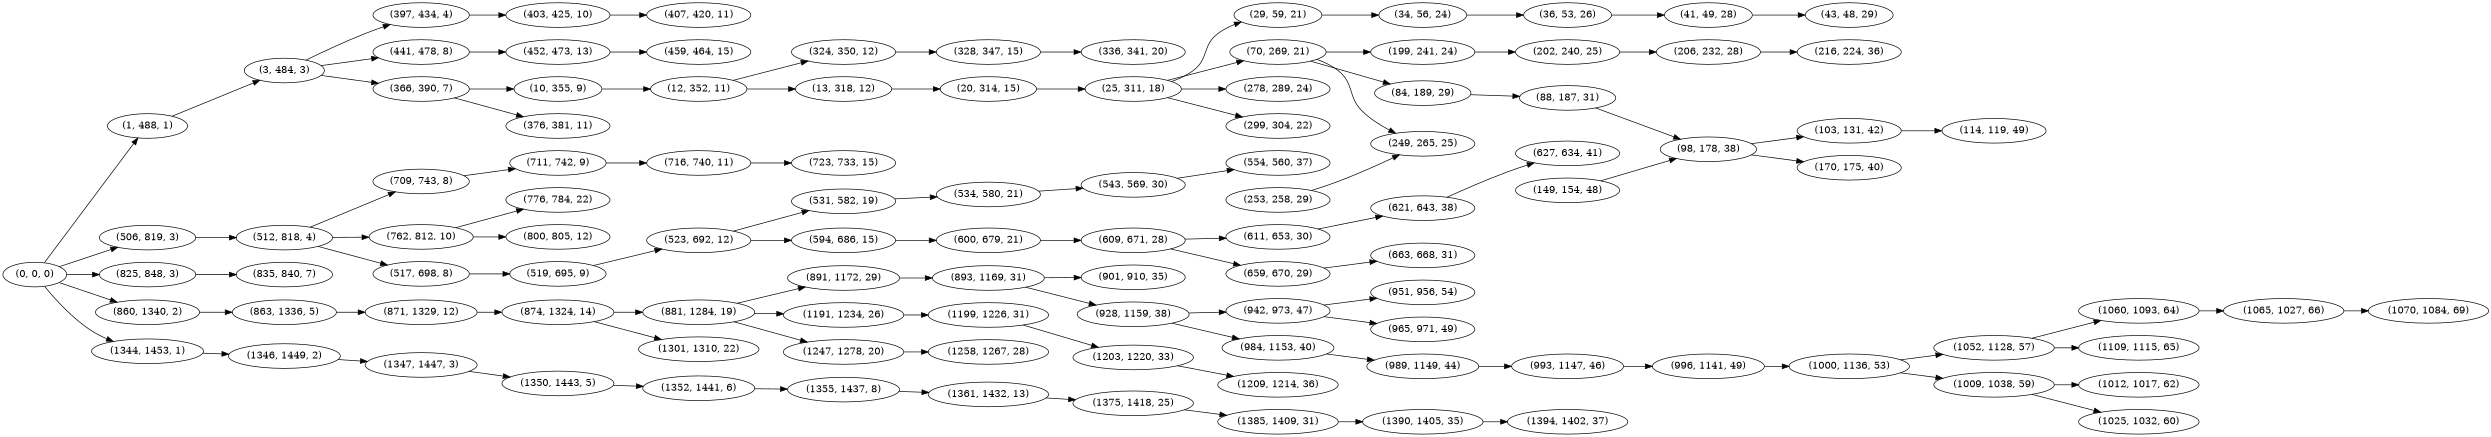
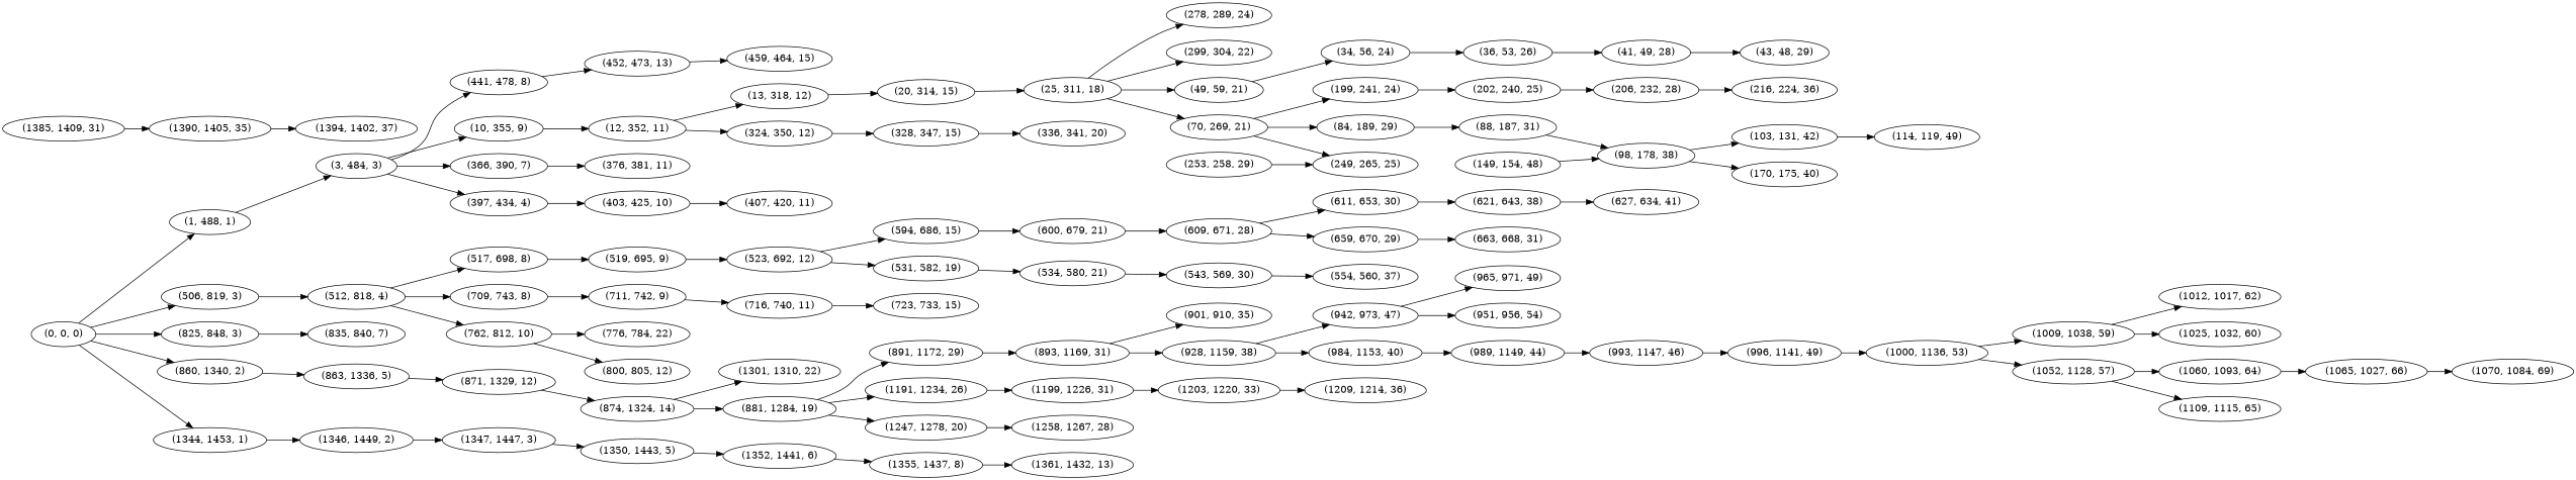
  digraph {
    rankdir=LR
    "(0, 0, 0)"
    "(1, 488, 1)"
    "(506, 819, 3)"
    "(825, 848, 3)"
    "(860, 1340, 2)"
    "(1344, 1453, 1)"
    "(3, 484, 3)"
    "(512, 818, 4)"
    "(835, 840, 7)"
    "(863, 1336, 5)"
    "(1346, 1449, 2)"
    "(10, 355, 9)"
    "(366, 390, 7)"
    "(397, 434, 4)"
    "(441, 478, 8)"
    "(12, 352, 11)"
    "(376, 381, 11)"
    "(403, 425, 10)"
    "(452, 473, 13)"
    "(13, 318, 12)"
    "(324, 350, 12)"
    "(20, 314, 15)"
    "(328, 347, 15)"
    "(25, 311, 18)"
-   "(29, 59, 21)"
+   "(29, 59, 21)" [label="(49, 59, 21)"]
    "(70, 269, 21)"
    "(278, 289, 24)"
    "(299, 304, 22)"
    "(34, 56, 24)"
    "(84, 189, 29)"
    "(199, 241, 24)"
    "(249, 265, 25)"
    "(36, 53, 26)"
    "(41, 49, 28)"
    "(43, 48, 29)"
    "(88, 187, 31)"
    "(202, 240, 25)"
    "(98, 178, 38)"
    "(103, 131, 42)"
    "(170, 175, 40)"
    "(114, 119, 49)"
    "(149, 154, 48)"
    "(206, 232, 28)"
    "(216, 224, 36)"
    "(253, 258, 29)"
    "(336, 341, 20)"
    "(407, 420, 11)"
    "(459, 464, 15)"
    "(517, 698, 8)"
    "(709, 743, 8)"
    "(762, 812, 10)"
    "(519, 695, 9)"
    "(711, 742, 9)"
    "(776, 784, 22)"
    "(800, 805, 12)"
    "(523, 692, 12)"
    "(531, 582, 19)"
    "(594, 686, 15)"
    "(534, 580, 21)"
    "(600, 679, 21)"
    "(543, 569, 30)"
    "(554, 560, 37)"
    "(609, 671, 28)"
    "(611, 653, 30)"
    "(659, 670, 29)"
    "(621, 643, 38)"
    "(663, 668, 31)"
    "(627, 634, 41)"
    "(716, 740, 11)"
    "(723, 733, 15)"
    "(871, 1329, 12)"
    "(874, 1324, 14)"
    "(881, 1284, 19)"
    "(1301, 1310, 22)"
    "(891, 1172, 29)"
    "(1191, 1234, 26)"
    "(1247, 1278, 20)"
    "(893, 1169, 31)"
    "(1199, 1226, 31)"
    "(1258, 1267, 28)"
    "(901, 910, 35)"
    "(928, 1159, 38)"
    "(942, 973, 47)"
    "(984, 1153, 40)"
    "(951, 956, 54)"
    "(965, 971, 49)"
    "(989, 1149, 44)"
    "(993, 1147, 46)"
    "(996, 1141, 49)"
    "(1000, 1136, 53)"
    "(1009, 1038, 59)"
    "(1052, 1128, 57)"
    "(1012, 1017, 62)"
    n94 [label="(1025, 1032, 60)"]
    "(1060, 1093, 64)"
    "(1109, 1115, 65)"
    n97 [label="(1065, 1027, 66)"]
    "(1070, 1084, 69)"
    "(1203, 1220, 33)"
    "(1209, 1214, 36)"
    "(1347, 1447, 3)"
    "(1350, 1443, 5)"
    "(1352, 1441, 6)"
    "(1355, 1437, 8)"
    "(1361, 1432, 13)"
-   "(1375, 1418, 25)"
    "(1385, 1409, 31)"
    "(1390, 1405, 35)"
    "(1394, 1402, 37)"
    "(0, 0, 0)" -> "(1, 488, 1)"
    "(0, 0, 0)" -> "(506, 819, 3)"
    "(0, 0, 0)" -> "(825, 848, 3)"
    "(0, 0, 0)" -> "(860, 1340, 2)"
    "(0, 0, 0)" -> "(1344, 1453, 1)"
    "(1, 488, 1)" -> "(3, 484, 3)"
    "(506, 819, 3)" -> "(512, 818, 4)"
    "(825, 848, 3)" -> "(835, 840, 7)"
    "(860, 1340, 2)" -> "(863, 1336, 5)"
    "(1344, 1453, 1)" -> "(1346, 1449, 2)"
-   "(366, 390, 7)" -> "(10, 355, 9)"
+   "(3, 484, 3)" -> "(10, 355, 9)"
    "(3, 484, 3)" -> "(366, 390, 7)"
    "(3, 484, 3)" -> "(397, 434, 4)"
    "(3, 484, 3)" -> "(441, 478, 8)"
    "(512, 818, 4)" -> "(517, 698, 8)"
    "(512, 818, 4)" -> "(709, 743, 8)"
    "(512, 818, 4)" -> "(762, 812, 10)"
    "(863, 1336, 5)" -> "(871, 1329, 12)"
    "(1346, 1449, 2)" -> "(1347, 1447, 3)"
    "(10, 355, 9)" -> "(12, 352, 11)"
    "(366, 390, 7)" -> "(376, 381, 11)"
    "(397, 434, 4)" -> "(403, 425, 10)"
    "(441, 478, 8)" -> "(452, 473, 13)"
    "(12, 352, 11)" -> "(13, 318, 12)"
    "(12, 352, 11)" -> "(324, 350, 12)"
    "(403, 425, 10)" -> "(407, 420, 11)"
    "(452, 473, 13)" -> "(459, 464, 15)"
    "(13, 318, 12)" -> "(20, 314, 15)"
    "(324, 350, 12)" -> "(328, 347, 15)"
    "(20, 314, 15)" -> "(25, 311, 18)"
    "(328, 347, 15)" -> "(336, 341, 20)"
    "(25, 311, 18)" -> "(29, 59, 21)"
    "(25, 311, 18)" -> "(70, 269, 21)"
    "(25, 311, 18)" -> "(278, 289, 24)"
    "(25, 311, 18)" -> "(299, 304, 22)"
    "(29, 59, 21)" -> "(34, 56, 24)"
    "(70, 269, 21)" -> "(84, 189, 29)"
    "(70, 269, 21)" -> "(199, 241, 24)"
    "(70, 269, 21)" -> "(249, 265, 25)"
    "(34, 56, 24)" -> "(36, 53, 26)"
    "(84, 189, 29)" -> "(88, 187, 31)"
    "(199, 241, 24)" -> "(202, 240, 25)"
    "(36, 53, 26)" -> "(41, 49, 28)"
    "(41, 49, 28)" -> "(43, 48, 29)"
    "(88, 187, 31)" -> "(98, 178, 38)"
    "(202, 240, 25)" -> "(206, 232, 28)"
    "(98, 178, 38)" -> "(103, 131, 42)"
    "(98, 178, 38)" -> "(170, 175, 40)"
    "(103, 131, 42)" -> "(114, 119, 49)"
    "(149, 154, 48)" -> "(98, 178, 38)"
    "(206, 232, 28)" -> "(216, 224, 36)"
    "(253, 258, 29)" -> "(249, 265, 25)"
    "(517, 698, 8)" -> "(519, 695, 9)"
    "(709, 743, 8)" -> "(711, 742, 9)"
    "(762, 812, 10)" -> "(776, 784, 22)"
    "(762, 812, 10)" -> "(800, 805, 12)"
    "(519, 695, 9)" -> "(523, 692, 12)"
    "(711, 742, 9)" -> "(716, 740, 11)"
    "(523, 692, 12)" -> "(531, 582, 19)"
    "(523, 692, 12)" -> "(594, 686, 15)"
    "(531, 582, 19)" -> "(534, 580, 21)"
    "(594, 686, 15)" -> "(600, 679, 21)"
    "(534, 580, 21)" -> "(543, 569, 30)"
    "(600, 679, 21)" -> "(609, 671, 28)"
    "(543, 569, 30)" -> "(554, 560, 37)"
    "(609, 671, 28)" -> "(611, 653, 30)"
    "(609, 671, 28)" -> "(659, 670, 29)"
    "(611, 653, 30)" -> "(621, 643, 38)"
    "(659, 670, 29)" -> "(663, 668, 31)"
    "(621, 643, 38)" -> "(627, 634, 41)"
    "(716, 740, 11)" -> "(723, 733, 15)"
    "(871, 1329, 12)" -> "(874, 1324, 14)"
    "(874, 1324, 14)" -> "(881, 1284, 19)"
    "(874, 1324, 14)" -> "(1301, 1310, 22)"
    "(881, 1284, 19)" -> "(891, 1172, 29)"
    "(881, 1284, 19)" -> "(1191, 1234, 26)"
    "(881, 1284, 19)" -> "(1247, 1278, 20)"
    "(891, 1172, 29)" -> "(893, 1169, 31)"
    "(1191, 1234, 26)" -> "(1199, 1226, 31)"
    "(1247, 1278, 20)" -> "(1258, 1267, 28)"
    "(893, 1169, 31)" -> "(901, 910, 35)"
    "(893, 1169, 31)" -> "(928, 1159, 38)"
    "(1199, 1226, 31)" -> "(1203, 1220, 33)"
    "(928, 1159, 38)" -> "(942, 973, 47)"
    "(928, 1159, 38)" -> "(984, 1153, 40)"
    "(942, 973, 47)" -> "(951, 956, 54)"
    "(942, 973, 47)" -> "(965, 971, 49)"
    "(984, 1153, 40)" -> "(989, 1149, 44)"
    "(989, 1149, 44)" -> "(993, 1147, 46)"
    "(993, 1147, 46)" -> "(996, 1141, 49)"
    "(996, 1141, 49)" -> "(1000, 1136, 53)"
    "(1000, 1136, 53)" -> "(1009, 1038, 59)"
    "(1000, 1136, 53)" -> "(1052, 1128, 57)"
    "(1009, 1038, 59)" -> "(1012, 1017, 62)"
    "(1009, 1038, 59)" -> n94
    "(1052, 1128, 57)" -> "(1060, 1093, 64)"
    "(1052, 1128, 57)" -> "(1109, 1115, 65)"
    "(1060, 1093, 64)" -> n97
    n97 -> "(1070, 1084, 69)"
    "(1203, 1220, 33)" -> "(1209, 1214, 36)"
    "(1347, 1447, 3)" -> "(1350, 1443, 5)"
    "(1350, 1443, 5)" -> "(1352, 1441, 6)"
    "(1352, 1441, 6)" -> "(1355, 1437, 8)"
    "(1355, 1437, 8)" -> "(1361, 1432, 13)"
-   "(1361, 1432, 13)" -> "(1375, 1418, 25)"
-   "(1375, 1418, 25)" -> "(1385, 1409, 31)"
    "(1385, 1409, 31)" -> "(1390, 1405, 35)"
    "(1390, 1405, 35)" -> "(1394, 1402, 37)"
  }
